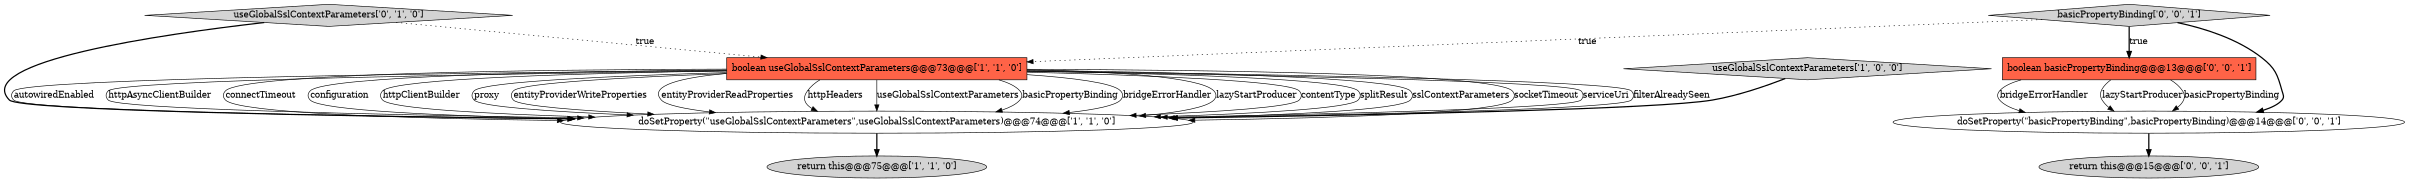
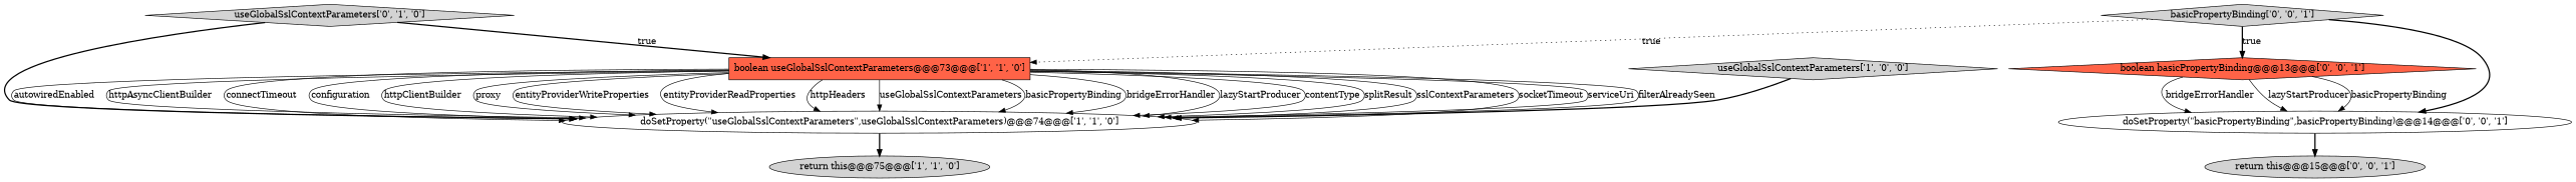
  digraph {
    node [fillcolor=lightgray shape=ellipse style=filled]
    edge [style=solid]
    n1 [label="useGlobalSslContextParameters['0', '1', '0']" shape=diamond]
    n2 [fillcolor=white label="doSetProperty(\"useGlobalSslContextParameters\",useGlobalSslContextParameters)@@@74@@@['1', '1', '0']"]
    n3 [fillcolor=tomato label="boolean useGlobalSslContextParameters@@@73@@@['1', '1', '0']" shape=box]
    n4 [label="return this@@@75@@@['1', '1', '0']"]
    n5 [fillcolor=white label="doSetProperty(\"basicPropertyBinding\",basicPropertyBinding)@@@14@@@['0', '0', '1']"]
    n6 [label="return this@@@15@@@['0', '0', '1']"]
    n7 [label="useGlobalSslContextParameters['1', '0', '0']" shape=diamond]
-   n8 [fillcolor=tomato label="boolean basicPropertyBinding@@@13@@@['0', '0', '1']" shape=box]
+   n8 [fillcolor=tomato label="boolean basicPropertyBinding@@@13@@@['0', '0', '1']" shape=diamond]
    n9 [label="basicPropertyBinding['0', '0', '1']" shape=diamond]
    n1 -> n2 [style=bold]
-   n1 -> n3 [label=true style=dotted]
+   n1 -> n3 [label=true style=bold]
    n2 -> n4 [style=bold]
    n3 -> n2 [label=autowiredEnabled]
    n3 -> n2 [label=httpAsyncClientBuilder]
    n3 -> n2 [label=connectTimeout]
    n3 -> n2 [label=configuration]
    n3 -> n2 [label=httpClientBuilder]
    n3 -> n2 [label=proxy]
    n3 -> n2 [label=entityProviderWriteProperties]
    n3 -> n2 [label=entityProviderReadProperties]
    n3 -> n2 [label=httpHeaders]
    n3 -> n2 [label=useGlobalSslContextParameters]
    n3 -> n2 [label=basicPropertyBinding]
    n3 -> n2 [label=bridgeErrorHandler]
    n3 -> n2 [label=lazyStartProducer]
    n3 -> n2 [label=contentType]
    n3 -> n2 [label=splitResult]
    n3 -> n2 [label=sslContextParameters]
    n3 -> n2 [label=socketTimeout]
    n3 -> n2 [label=serviceUri]
    n3 -> n2 [label=filterAlreadySeen]
    n5 -> n6 [style=bold]
    n7 -> n2 [style=bold]
    n8 -> n5 [label=bridgeErrorHandler]
    n8 -> n5 [label=lazyStartProducer]
    n8 -> n5 [label=basicPropertyBinding]
    n9 -> n3 [label=true style=dotted]
    n9 -> n5 [style=bold]
    n9 -> n8 [label=true style=bold]
  }
